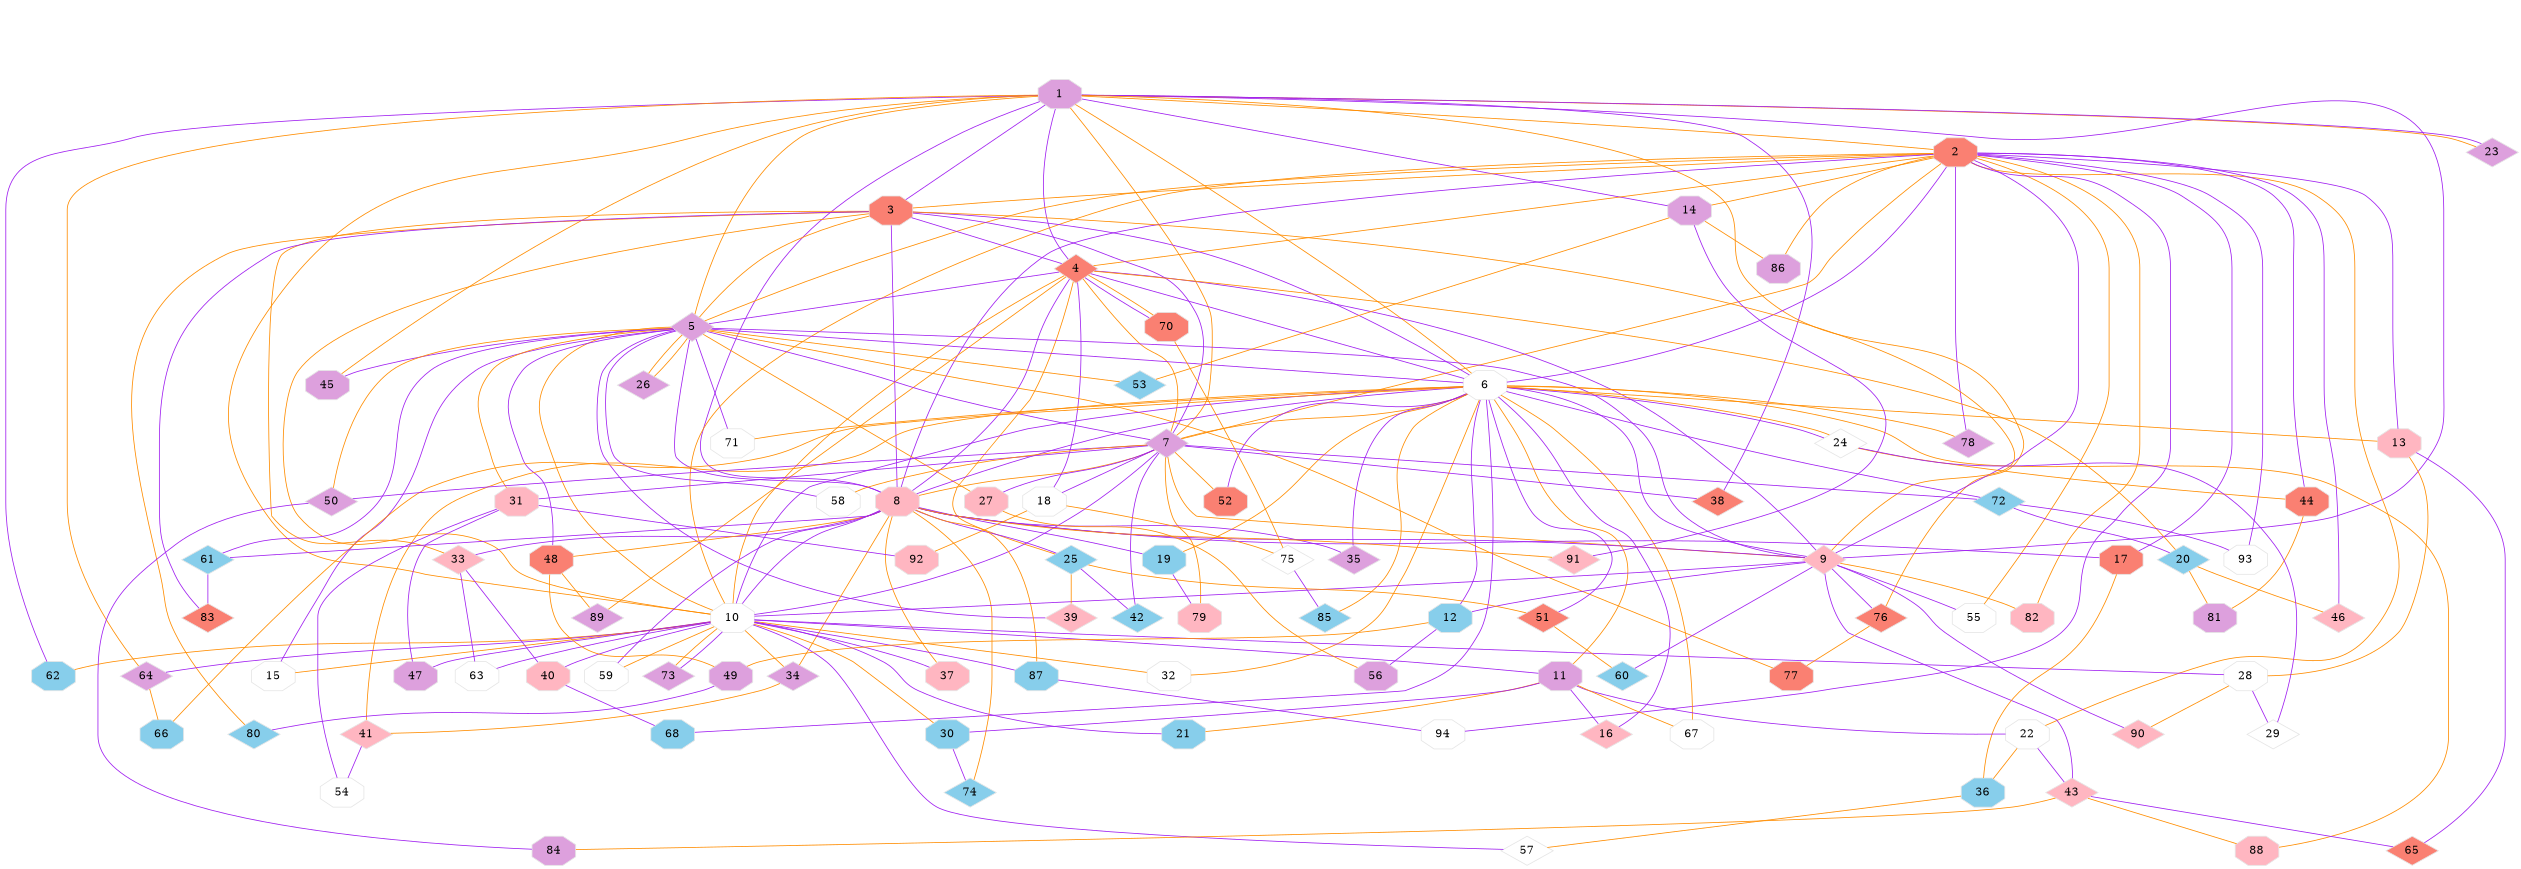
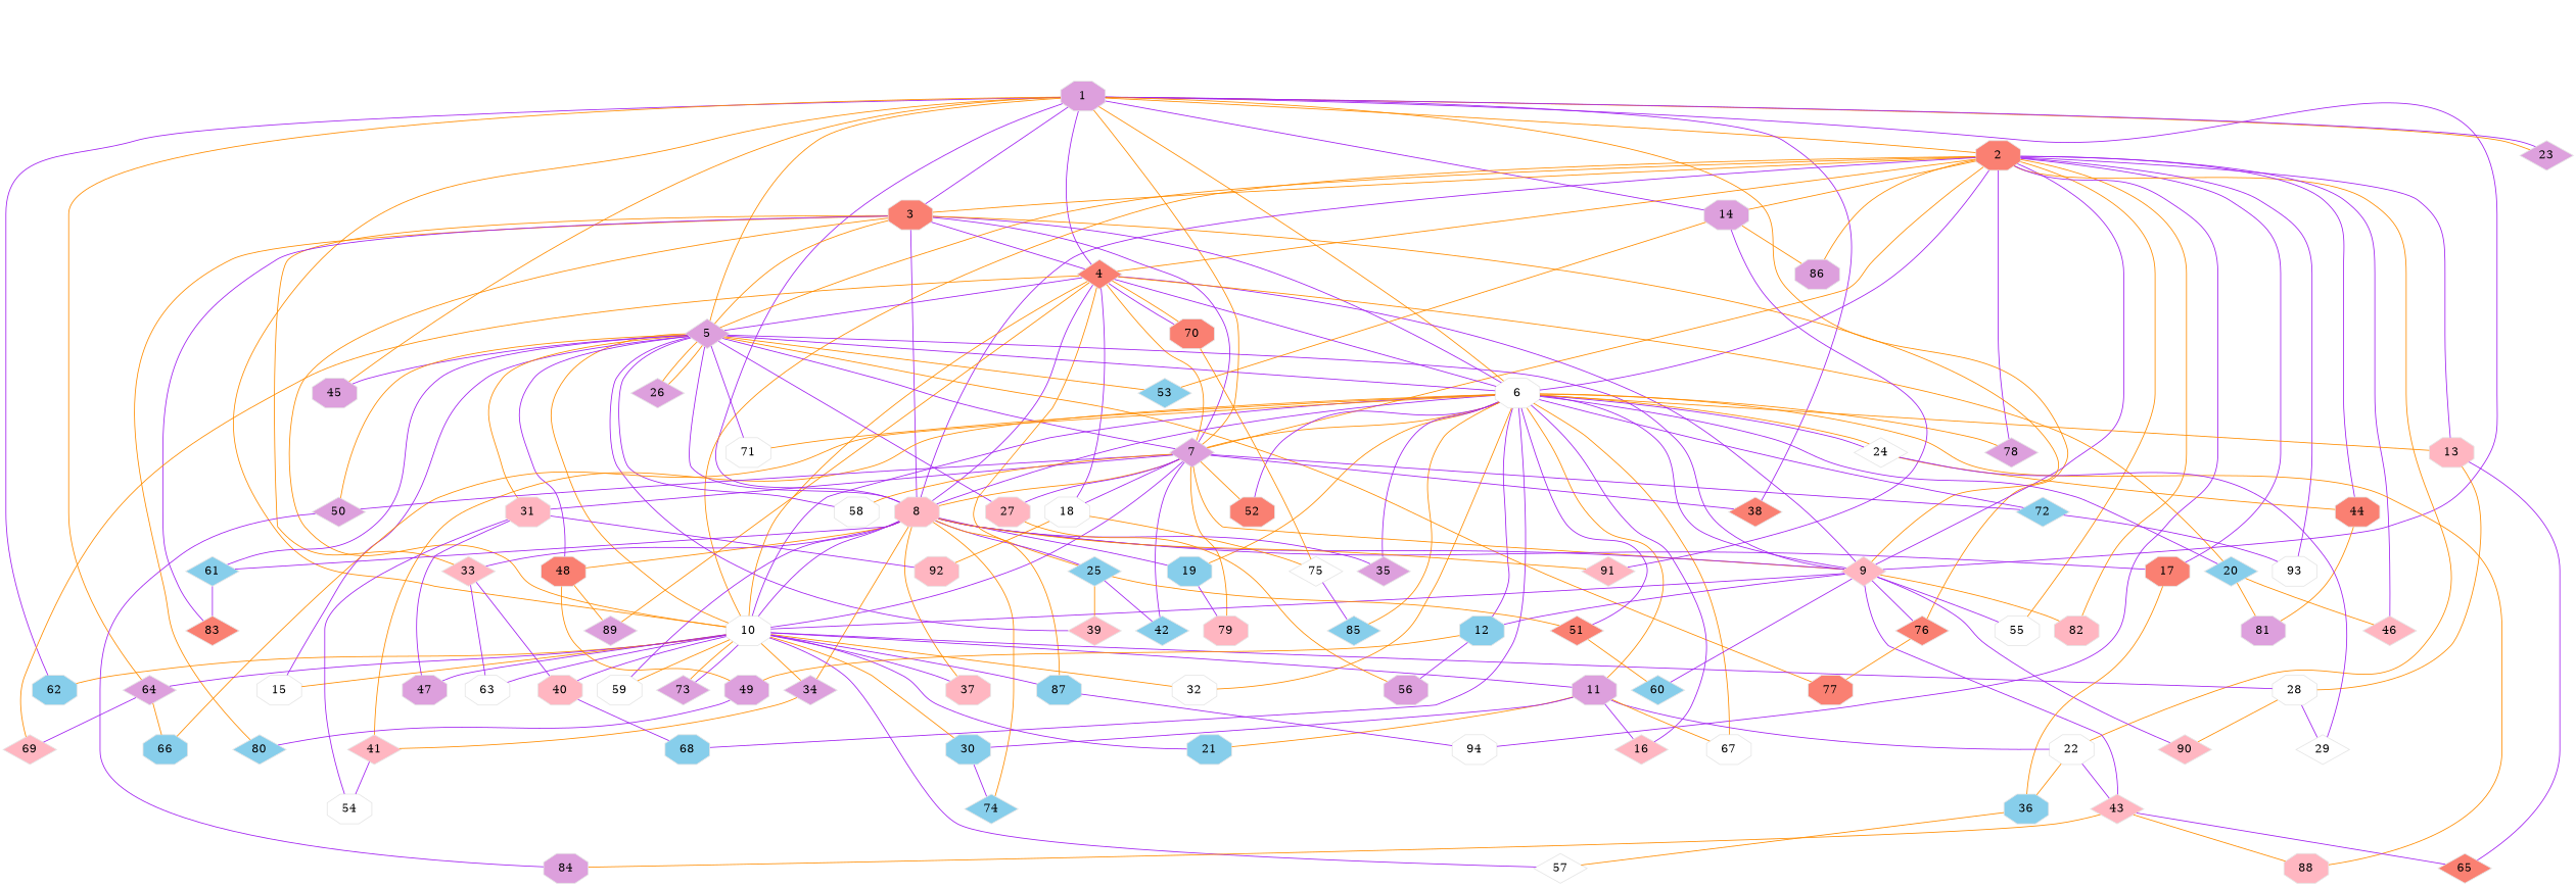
  graph {
    node [color=gray90 fillcolor=plum shape=octagon style=filled]
    edge [color=purple]
    1
    2 [fillcolor=salmon]
    3 [fillcolor=salmon]
    4 [fillcolor=salmon shape=diamond]
    5 [shape=diamond]
    6 [fillcolor=white]
    7 [shape=diamond]
    8 [fillcolor=lightpink]
    9 [fillcolor=lightpink shape=diamond]
    10 [fillcolor=white]
    14
    23 [shape=diamond]
    38 [fillcolor=salmon shape=diamond]
    45
    62 [fillcolor=skyblue]
    64 [shape=diamond]
    76 [fillcolor=salmon shape=diamond]
    13 [fillcolor=lightpink]
    17 [fillcolor=salmon]
    22 [fillcolor=white]
    44 [fillcolor=salmon]
    46 [fillcolor=lightpink shape=diamond]
    55 [fillcolor=white]
    78 [shape=diamond]
    82 [fillcolor=lightpink]
    86
    93 [fillcolor=white]
    94 [fillcolor=white]
    33 [fillcolor=lightpink shape=diamond]
    80 [fillcolor=skyblue shape=diamond]
    83 [fillcolor=salmon shape=diamond]
    18 [fillcolor=white]
    20 [fillcolor=skyblue shape=diamond]
    25 [fillcolor=skyblue shape=diamond]
+   69 [fillcolor=lightpink shape=diamond]
    70 [fillcolor=salmon]
    89 [shape=diamond]
    15 [fillcolor=white]
    26 [shape=diamond]
    27 [fillcolor=lightpink]
    31 [fillcolor=lightpink]
    39 [fillcolor=lightpink shape=diamond]
    48 [fillcolor=salmon]
    50 [shape=diamond]
    53 [fillcolor=skyblue shape=diamond]
    58 [fillcolor=white]
    61 [fillcolor=skyblue shape=diamond]
    71 [fillcolor=white]
    77 [fillcolor=salmon]
    11
    12 [fillcolor=skyblue]
    16 [fillcolor=lightpink shape=diamond]
    19 [fillcolor=skyblue]
    24 [fillcolor=white shape=diamond]
    32 [fillcolor=white]
    35 [shape=diamond]
    41 [fillcolor=lightpink shape=diamond]
    51 [fillcolor=salmon shape=diamond]
    52 [fillcolor=salmon]
    66 [fillcolor=skyblue]
    67 [fillcolor=white]
    68 [fillcolor=skyblue]
    72 [fillcolor=skyblue shape=diamond]
    85 [fillcolor=skyblue shape=diamond]
    88 [fillcolor=lightpink]
    42 [fillcolor=skyblue shape=diamond]
    79 [fillcolor=lightpink]
    34 [shape=diamond]
    37 [fillcolor=lightpink]
    59 [fillcolor=white]
    74 [fillcolor=skyblue shape=diamond]
    87 [fillcolor=skyblue]
    91 [fillcolor=lightpink shape=diamond]
    43 [fillcolor=lightpink shape=diamond]
    60 [fillcolor=skyblue shape=diamond]
    90 [fillcolor=lightpink shape=diamond]
    21 [fillcolor=skyblue]
    28 [fillcolor=white]
    30 [fillcolor=skyblue]
    40 [fillcolor=lightpink]
    47
    57 [fillcolor=white shape=diamond]
    63 [fillcolor=white]
    73 [shape=diamond]
    65 [fillcolor=salmon shape=diamond]
    36 [fillcolor=skyblue]
    81
    75 [fillcolor=white shape=diamond]
    92 [fillcolor=lightpink]
    56
    54 [fillcolor=white]
    49
    84
    29 [fillcolor=white shape=diamond]
    1 -- 2 [color=darkorange]
    1 -- 3
    1 -- 4
    1 -- 5 [color=darkorange]
    1 -- 6 [color=darkorange]
    1 -- 7 [color=darkorange]
    1 -- 8
    1 -- 9
    1 -- 10 [color=darkorange]
    1 -- 14
    1 -- 23 [color=darkorange]
    1 -- 23
    1 -- 38
    1 -- 45 [color=darkorange]
    1 -- 62
    1 -- 64 [color=darkorange]
    1 -- 76 [color=darkorange]
    2 -- 3 [color=darkorange]
    2 -- 4 [color=darkorange]
    2 -- 5 [color=darkorange]
    2 -- 6
    2 -- 7 [color=darkorange]
    2 -- 8
    2 -- 9
    2 -- 10 [color=darkorange]
    2 -- 14 [color=darkorange]
    2 -- 13
    2 -- 17
    2 -- 22 [color=darkorange]
    2 -- 44
    2 -- 46
    2 -- 55 [color=darkorange]
    2 -- 78
    2 -- 82 [color=darkorange]
    2 -- 86 [color=darkorange]
    2 -- 93
    2 -- 94
    3 -- 4
    3 -- 5 [color=darkorange]
    3 -- 6
    3 -- 7
    3 -- 8
    3 -- 9 [color=darkorange]
    3 -- 10 [color=darkorange]
    3 -- 33 [color=darkorange]
    3 -- 80 [color=darkorange]
    3 -- 83
    4 -- 5
    4 -- 6
    4 -- 7 [color=darkorange]
    4 -- 8
    4 -- 9
    4 -- 10 [color=darkorange]
    4 -- 18
    4 -- 20 [color=darkorange]
    4 -- 25 [color=darkorange]
+   4 -- 69 [color=darkorange]
    4 -- 70
    4 -- 70 [color=darkorange]
    4 -- 89 [color=darkorange]
    5 -- 6
    5 -- 7
    5 -- 8
    5 -- 9
    5 -- 10 [color=darkorange]
    5 -- 45
    5 -- 15
    5 -- 26 [color=darkorange]
    5 -- 26 [color=darkorange]
-   5 -- 27 [color=darkorange]
+   5 -- 27
    5 -- 31 [color=darkorange]
    5 -- 39
    5 -- 48
    5 -- 50 [color=darkorange]
    5 -- 53 [color=darkorange]
    5 -- 58
    5 -- 61
    5 -- 71
    5 -- 77 [color=darkorange]
    6 -- 7 [color=darkorange]
    6 -- 8
    6 -- 9
    6 -- 10
    6 -- 13 [color=darkorange]
    6 -- 78 [color=darkorange]
-   72 -- 20
+   6 -- 20
    6 -- 71 [color=darkorange]
    6 -- 11 [color=darkorange]
    6 -- 12
    6 -- 16
    6 -- 19 [color=darkorange]
    6 -- 24
    6 -- 24 [color=darkorange]
    6 -- 32 [color=darkorange]
    6 -- 35
    6 -- 41 [color=darkorange]
    6 -- 51
    6 -- 52
    6 -- 66 [color=darkorange]
    6 -- 67 [color=darkorange]
    6 -- 68
    6 -- 72
    6 -- 85 [color=darkorange]
    6 -- 88 [color=darkorange]
    7 -- 8 [color=darkorange]
    7 -- 9 [color=darkorange]
    7 -- 10
    7 -- 38
    7 -- 18
    7 -- 27
    7 -- 31
    7 -- 50
    7 -- 58 [color=darkorange]
    7 -- 52 [color=darkorange]
    7 -- 72
    7 -- 42
    7 -- 79 [color=darkorange]
    8 -- 9
    8 -- 10
    8 -- 17
    8 -- 33
    8 -- 25
    8 -- 48 [color=darkorange]
    8 -- 61
    8 -- 19
    8 -- 35
    8 -- 34 [color=darkorange]
    8 -- 37 [color=darkorange]
    8 -- 59
    8 -- 74 [color=darkorange]
    8 -- 87 [color=darkorange]
    8 -- 91 [color=darkorange]
    9 -- 10
    9 -- 76
    9 -- 55
    9 -- 82 [color=darkorange]
    9 -- 12
    9 -- 43
    9 -- 60
    9 -- 90
    10 -- 62 [color=darkorange]
    10 -- 64
    10 -- 15 [color=darkorange]
    10 -- 11
    10 -- 32 [color=darkorange]
    10 -- 34 [color=darkorange]
    10 -- 37
    10 -- 59 [color=darkorange]
    10 -- 87
    10 -- 21
    10 -- 28
    10 -- 30 [color=darkorange]
    10 -- 40
    10 -- 47
    10 -- 57
    10 -- 63
    10 -- 73 [color=darkorange]
    10 -- 73
    14 -- 86 [color=darkorange]
    14 -- 53 [color=darkorange]
    14 -- 91
+   64 -- 69
    64 -- 66 [color=darkorange]
    76 -- 77 [color=darkorange]
    13 -- 28 [color=darkorange]
    13 -- 65
    17 -- 36 [color=darkorange]
    22 -- 43
    22 -- 36 [color=darkorange]
    44 -- 81 [color=darkorange]
    33 -- 40
    33 -- 63
    18 -- 75 [color=darkorange]
    18 -- 92 [color=darkorange]
    20 -- 46 [color=darkorange]
    20 -- 81 [color=darkorange]
    25 -- 39 [color=darkorange]
    25 -- 51 [color=darkorange]
    25 -- 42
    70 -- 75 [color=darkorange]
    27 -- 56 [color=darkorange]
    31 -- 47
    31 -- 92
    31 -- 54
    48 -- 89 [color=darkorange]
    48 -- 49 [color=darkorange]
    50 -- 84
    61 -- 83
    11 -- 22
    11 -- 16
    11 -- 67 [color=darkorange]
    11 -- 21 [color=darkorange]
    11 -- 30
    12 -- 56
    12 -- 49 [color=darkorange]
    19 -- 79
    24 -- 44 [color=darkorange]
    24 -- 29
    41 -- 54
    51 -- 60 [color=darkorange]
    72 -- 93
    34 -- 41 [color=darkorange]
    87 -- 94
    43 -- 88 [color=darkorange]
    43 -- 65
    43 -- 84 [color=darkorange]
    28 -- 90 [color=darkorange]
    28 -- 29
    30 -- 74
    40 -- 68
    36 -- 57 [color=darkorange]
    75 -- 85
    49 -- 80
  }
